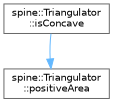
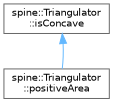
  digraph {
    rankdir=TB
    node [fillcolor=white fontname=Helvetica fontsize=10 shape=box style=filled]
    n1 [color=gray40 fontcolor=black height=0.2 label="spine::Triangulator\l::isConcave" width=0.4]
    n2 [color=grey40 height=0.2 label="spine::Triangulator\l::positiveArea" width=0.4]
-   n1 -> n2 [color=steelblue1 fontname=Helvetica fontsize=10 labelfontname=Helvetica labelfontsize=10 style=solid arrowhead=normal]
+   n2 -> n1 [color=steelblue1 fontname=Helvetica fontsize=10 labelfontname=Helvetica labelfontsize=10 style=solid arrowhead=normal]
  }
